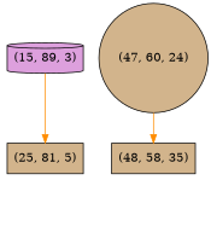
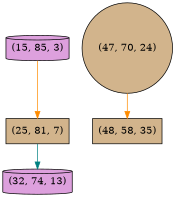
  digraph {
    node [fillcolor=tan shape=cylinder style=filled]
    edge [color=darkorange]
-   "(15, 89, 3)" [fillcolor=plum]
-   "(25, 81, 7)" [shape=box label="(25, 81, 5)"]
-   "(47, 60, 24)" [shape=circle]
+   "(15, 89, 3)" [fillcolor=plum label="(15, 85, 3)"]
+   "(25, 81, 7)" [shape=box]
+   "(32, 74, 13)" [fillcolor=plum]
+   "(47, 60, 24)" [shape=circle label="(47, 70, 24)"]
    n5 [label="(48, 58, 35)" shape=box]
    "(15, 89, 3)" -> "(25, 81, 7)"
+   "(25, 81, 7)" -> "(32, 74, 13)" [color=teal]
    "(47, 60, 24)" -> n5
  }
